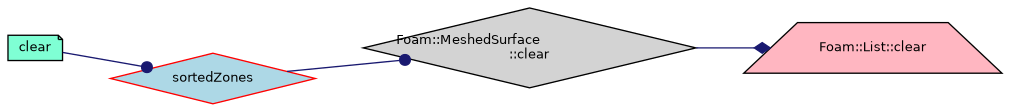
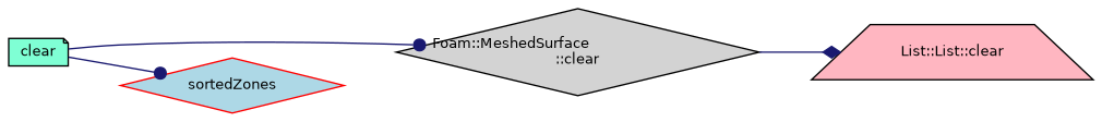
  digraph {
    rankdir=LR
    node [color=black fontname=Helvetica fontsize=10 shape=diamond style=filled]
    edge [arrowhead=dot color=midnightblue fontname=Helvetica fontsize=10 labelfontname=Helvetica labelfontsize=10 style=solid]
    n1 [fillcolor=aquamarine fontcolor=black height=0.2 label=clear shape=note width=0.4]
    n2 [fillcolor=lightgrey height=0.2 label="Foam::MeshedSurface\l::clear" width=0.4]
    n3 [color=red fillcolor=lightblue height=0.2 label=sortedZones width=0.4]
-   n4 [fillcolor=lightpink height=0.2 label="Foam::List::clear" shape=trapezium width=0.4]
-   n3 -> n2
+   n4 [fillcolor=lightpink height=0.2 label="List::List::clear" shape=trapezium width=0.4]
+   n1 -> n2
    n1 -> n3
    n2 -> n4 [arrowhead=diamond]
  }
